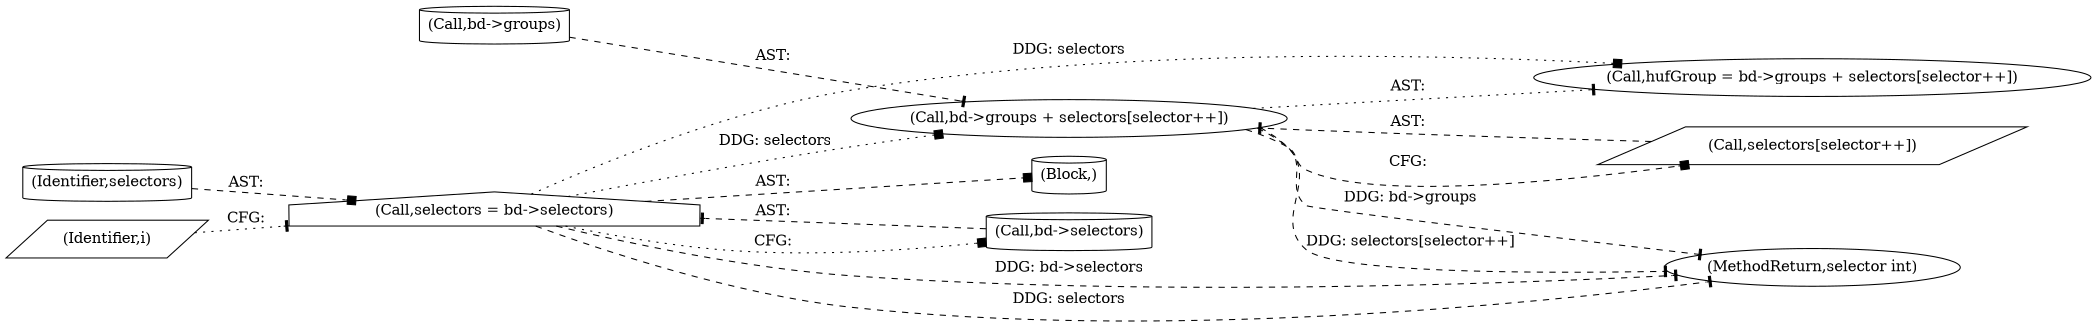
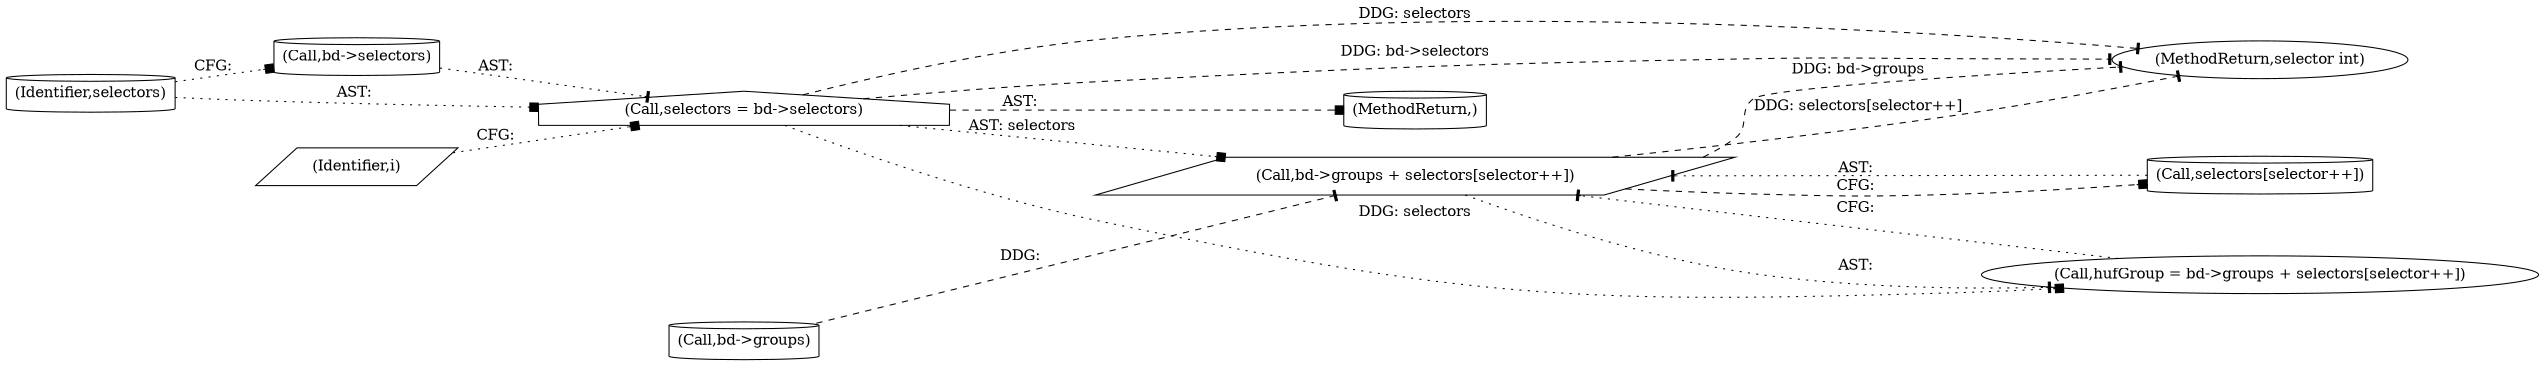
  digraph {
    rankdir=LR
    node [shape=cylinder]
    edge [arrowhead=tee style=dashed]
-   n1 [label="(Call,bd->groups + selectors[selector++])" shape=ellipse]
+   n1 [label="(Call,bd->groups + selectors[selector++])" shape=parallelogram]
    n2 [label="(Call,hufGroup = bd->groups + selectors[selector++])" shape=ellipse]
-   n3 [label="(Call,selectors[selector++])" shape=parallelogram]
+   n3 [label="(Call,selectors[selector++])"]
    n4 [label="(MethodReturn,selector int)" shape=ellipse]
    n5 [label="(Call,selectors = bd->selectors)" shape=house]
    n6 [label="(Call,bd->selectors)"]
-   n7 [label="(Block,)"]
+   n7 [label="(MethodReturn,)"]
    n8 [label="(Identifier,selectors)"]
    n9 [label="(Call,bd->groups)"]
    n10 [label="(Identifier,i)" shape=parallelogram]
    n1 -> n2 [label="AST: " style=dotted]
    n1 -> n3 [arrowhead=box label="CFG: "]
    n1 -> n4 [label="DDG: selectors[selector++]"]
    n1 -> n4 [label="DDG: bd->groups"]
-   n3 -> n1 [label="AST: "]
-   n5 -> n1 [arrowhead=box label="DDG: selectors" style=dotted]
+   n2 -> n1 [label="CFG: " style=dotted]
+   n3 -> n1 [label="AST: " style=dotted]
+   n5 -> n1 [arrowhead=box label="AST: selectors" style=dotted]
    n5 -> n2 [arrowhead=box label="DDG: selectors" style=dotted]
    n5 -> n4 [label="DDG: bd->selectors"]
    n5 -> n4 [label="DDG: selectors"]
-   n5 -> n6 [arrowhead=box label="CFG: " style=dotted]
+   n8 -> n6 [arrowhead=box label="CFG: " style=dotted]
    n5 -> n7 [arrowhead=box label="AST: "]
-   n6 -> n5 [label="AST: "]
-   n8 -> n5 [arrowhead=box label="AST: "]
-   n9 -> n1 [label="AST: "]
-   n10 -> n5 [label="CFG: " style=dotted]
+   n6 -> n5 [label="AST: " style=dotted]
+   n8 -> n5 [arrowhead=box label="AST: " style=dotted]
+   n9 -> n1 [label="DDG: "]
+   n10 -> n5 [arrowhead=box label="CFG: " style=dotted]
  }
